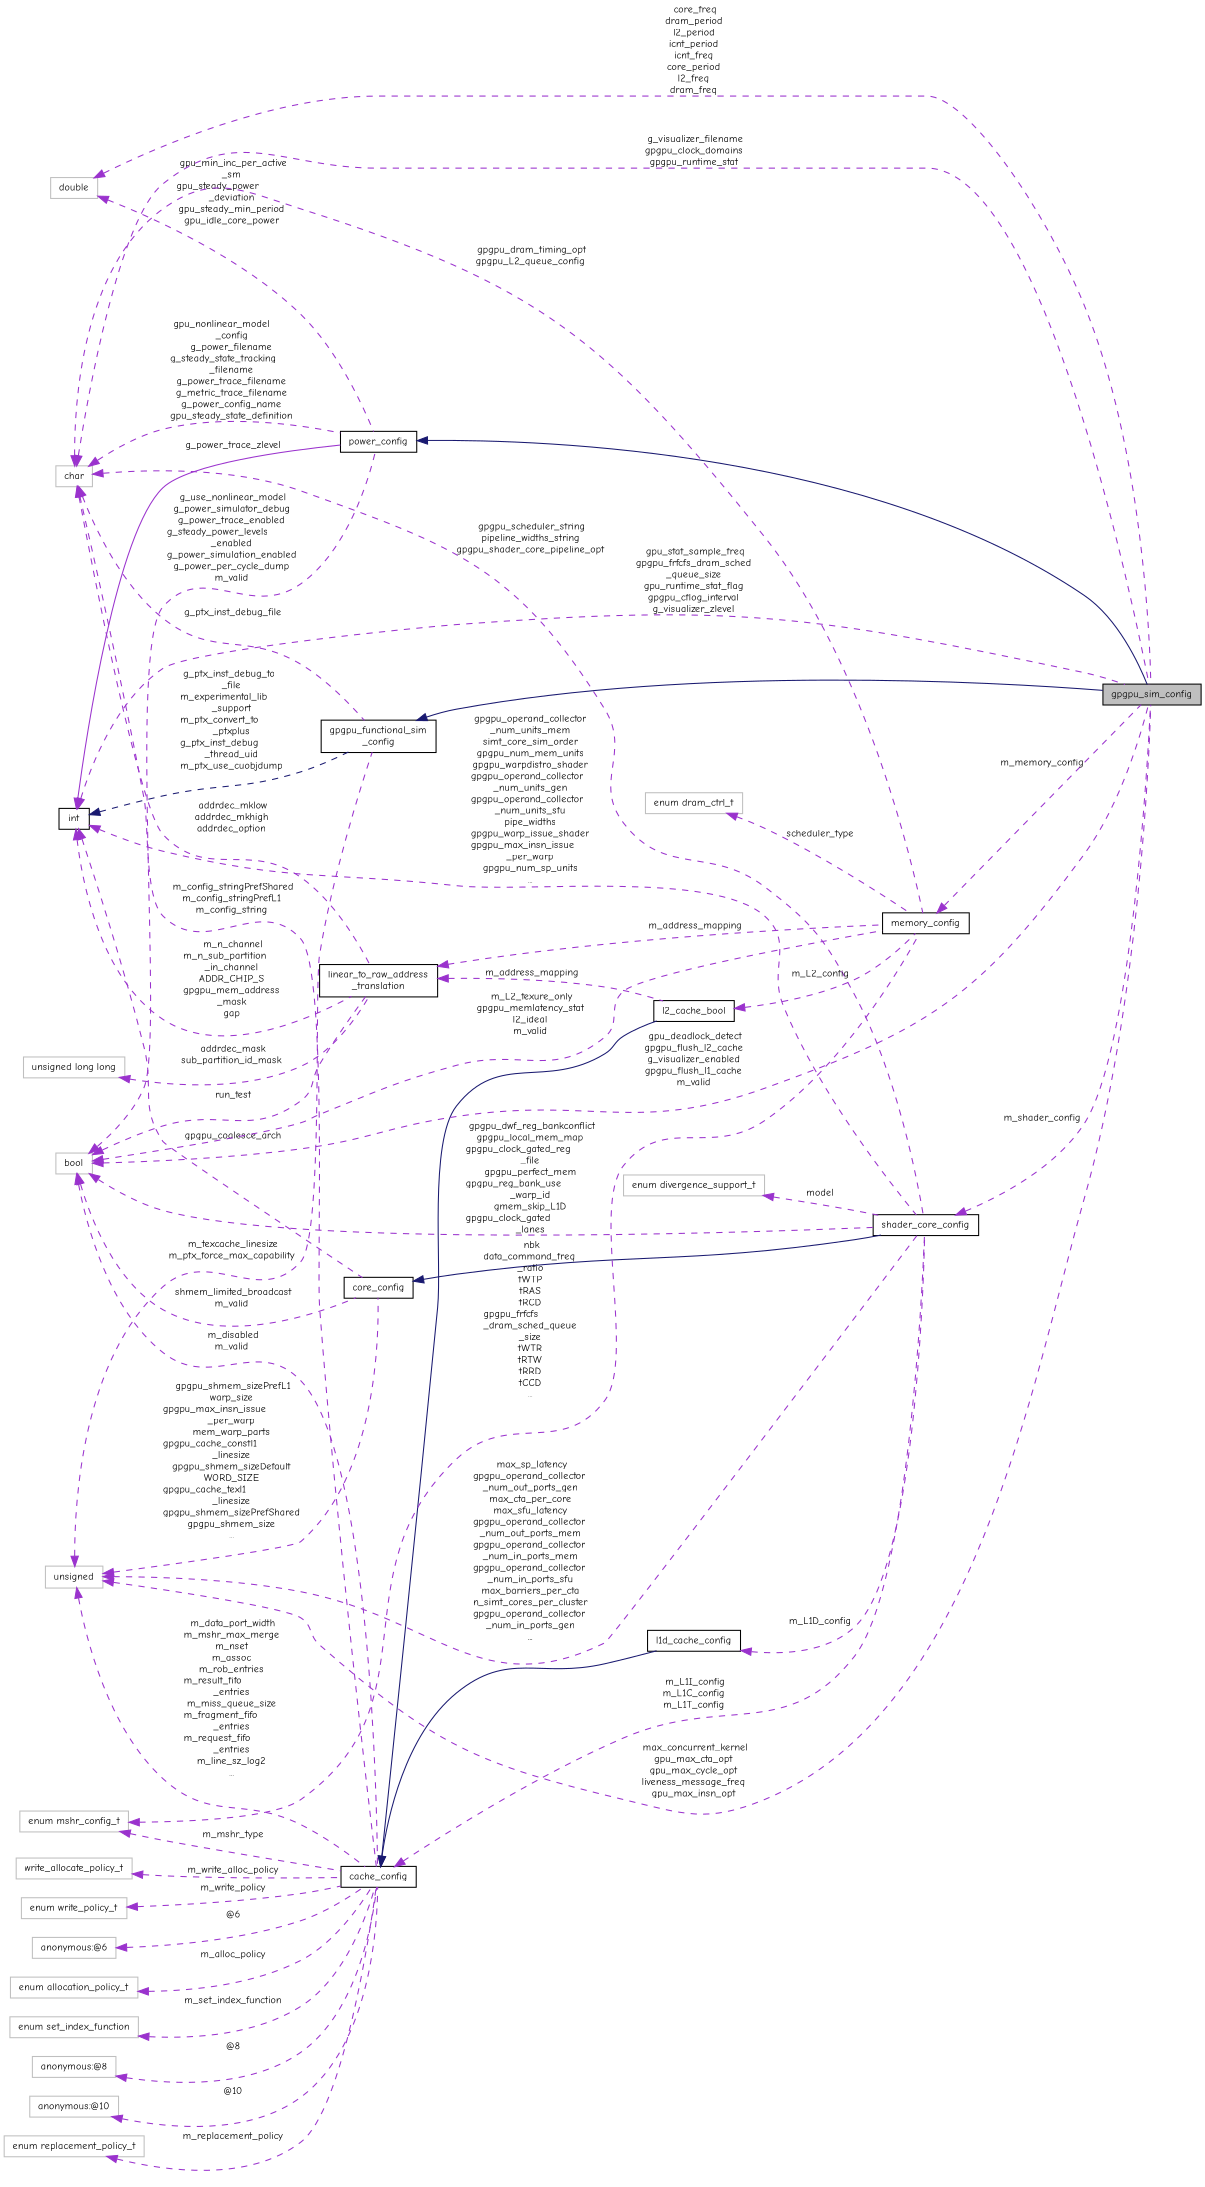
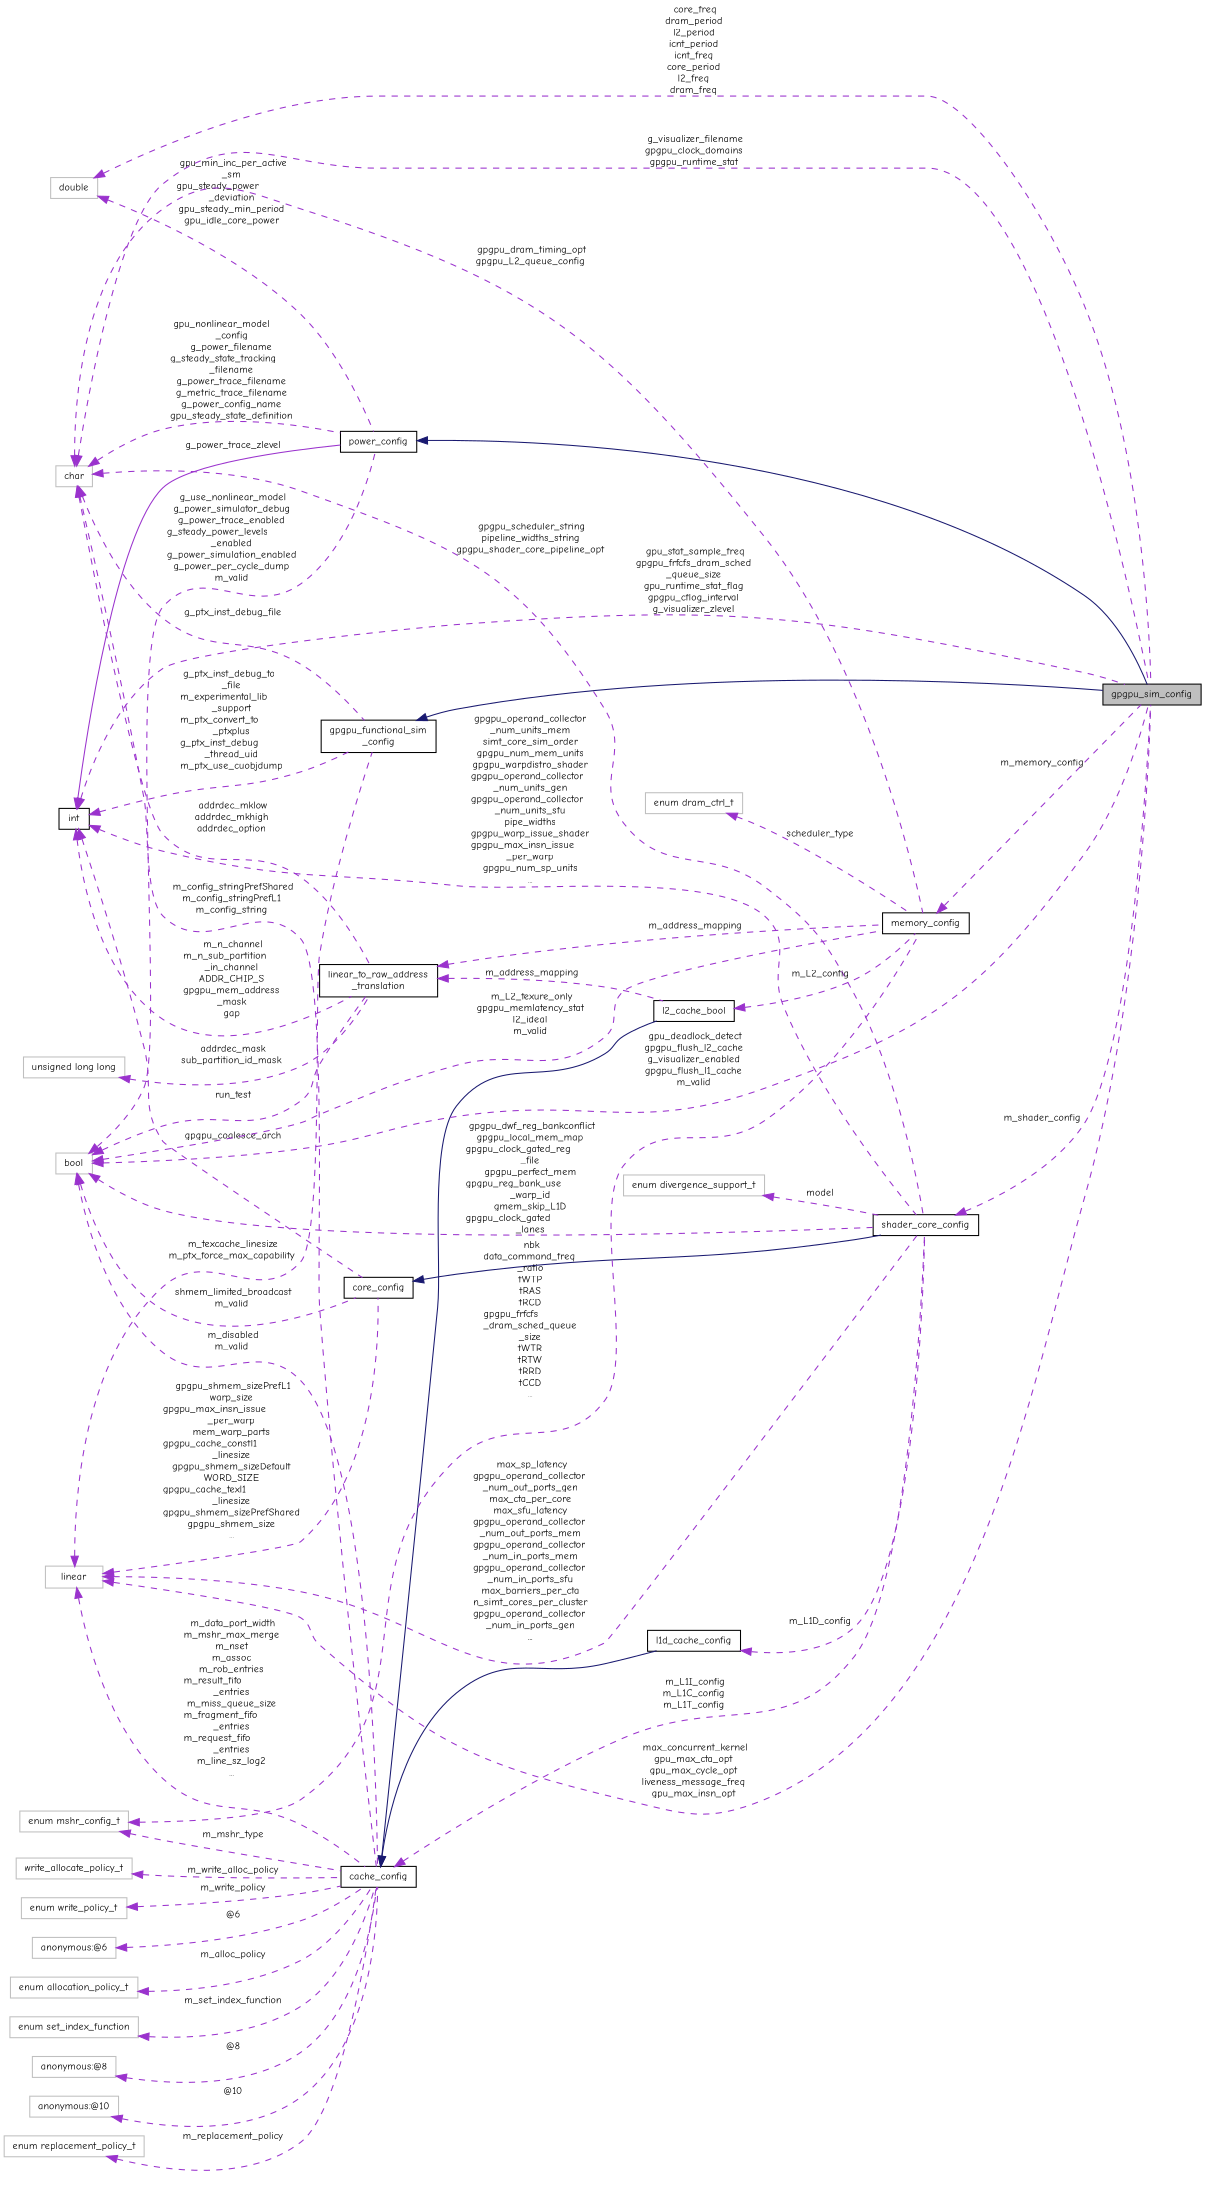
  digraph {
    fontname="Comic Neue"
    rankdir=LR
    node [color=grey75 fontname="Comic Neue" fontsize=10 shape=record]
    edge [color=darkorchid3 dir=back fontname="Comic Neue" fontsize=10 labelfontname=FreeSans labelfontsize=10 style=dashed]
    n1 [color=black fillcolor=grey75 fontcolor=black height=0.2 label=gpgpu_sim_config style=filled width=0.4]
    n2 [color=black height=0.2 label=power_config width=0.4]
    n3 [height=0.2 label=double width=0.4]
    n4 [height=0.2 label=char width=0.4]
    n5 [color=black height=0.2 label="gpgpu_functional_sim\l_config" width=0.4]
    n6 [color=black height=0.2 label=shader_core_config width=0.4]
    n7 [color=black height=0.2 label=cache_config width=0.4]
    n8 [color=black height=0.2 label=memory_config width=0.4]
    n9 [color=black height=0.2 label="linear_to_raw_address\l_translation" width=0.4]
    n10 [color=black height=0.2 label=l1d_cache_config width=0.4]
    n11 [color=black height=0.2 label=l2_cache_bool width=0.4]
    n12 [color=black height=0.2 label=int width=0.4]
    n13 [color=black height=0.2 label=core_config width=0.4]
    n14 [height=0.2 label=bool width=0.4]
-   n15 [height=0.2 label=unsigned width=0.4]
+   n15 [height=0.2 label=linear width=0.4]
    n16 [height=0.2 label=write_allocate_policy_t width=0.4]
    n17 [height=0.2 label="enum write_policy_t" width=0.4]
    n18 [height=0.2 label="anonymous:@6" width=0.4]
    n19 [height=0.2 label="enum allocation_policy_t" width=0.4]
    n20 [height=0.2 label="enum set_index_function" width=0.4]
    n21 [height=0.2 label="anonymous:@8" width=0.4]
    n22 [height=0.2 label="enum mshr_config_t" width=0.4]
    n23 [height=0.2 label="anonymous:@10" width=0.4]
    n24 [height=0.2 label="enum replacement_policy_t" width=0.4]
    n25 [height=0.2 label="enum divergence_support_t" width=0.4]
    n26 [height=0.2 label="enum dram_ctrl_t" width=0.4]
    n27 [height=0.2 label="unsigned long long" width=0.4]
    n2 -> n1 [color=midnightblue style=solid]
    n3 -> n1 [label=" core_freq\ndram_period\nl2_period\nicnt_period\nicnt_freq\ncore_period\nl2_freq\ndram_freq"]
    n3 -> n2 [label=" gpu_min_inc_per_active\l_sm\ngpu_steady_power\l_deviation\ngpu_steady_min_period\ngpu_idle_core_power"]
    n4 -> n1 [label=" g_visualizer_filename\ngpgpu_clock_domains\ngpgpu_runtime_stat"]
    n4 -> n2 [label=" gpu_nonlinear_model\l_config\ng_power_filename\ng_steady_state_tracking\l_filename\ng_power_trace_filename\ng_metric_trace_filename\ng_power_config_name\ngpu_steady_state_definition"]
    n4 -> n5 [label=" g_ptx_inst_debug_file"]
    n4 -> n6 [label=" gpgpu_scheduler_string\npipeline_widths_string\ngpgpu_shader_core_pipeline_opt"]
    n4 -> n7 [label=" m_config_stringPrefShared\nm_config_stringPrefL1\nm_config_string"]
    n4 -> n8 [label=" gpgpu_dram_timing_opt\ngpgpu_L2_queue_config"]
    n4 -> n9 [label=" addrdec_mklow\naddrdec_mkhigh\naddrdec_option"]
    n5 -> n1 [color=midnightblue style=solid]
    n6 -> n1 [label=" m_shader_config"]
    n7 -> n6 [label=" m_L1I_config\nm_L1C_config\nm_L1T_config"]
    n7 -> n10 [color=midnightblue style=solid]
    n7 -> n11 [color=midnightblue style=solid]
    n8 -> n1 [label=" m_memory_config"]
    n9 -> n8 [label=" m_address_mapping"]
    n9 -> n11 [label=" m_address_mapping"]
    n10 -> n6 [label=" m_L1D_config"]
    n11 -> n8 [label=" m_L2_config"]
    n12 -> n1 [label=" gpu_stat_sample_freq\ngpgpu_frfcfs_dram_sched\l_queue_size\ngpu_runtime_stat_flag\ngpgpu_cflog_interval\ng_visualizer_zlevel"]
    n12 -> n2 [label=" g_power_trace_zlevel" style=solid]
-   n12 -> n5 [color=midnightblue label=" g_ptx_inst_debug_to\l_file\nm_experimental_lib\l_support\nm_ptx_convert_to\l_ptxplus\ng_ptx_inst_debug\l_thread_uid\nm_ptx_use_cuobjdump"]
+   n12 -> n5 [label=" g_ptx_inst_debug_to\l_file\nm_experimental_lib\l_support\nm_ptx_convert_to\l_ptxplus\ng_ptx_inst_debug\l_thread_uid\nm_ptx_use_cuobjdump"]
    n12 -> n6 [label=" gpgpu_operand_collector\l_num_units_mem\nsimt_core_sim_order\ngpgpu_num_mem_units\ngpgpu_warpdistro_shader\ngpgpu_operand_collector\l_num_units_gen\ngpgpu_operand_collector\l_num_units_sfu\npipe_widths\ngpgpu_warp_issue_shader\ngpgpu_max_insn_issue\l_per_warp\ngpgpu_num_sp_units\n..."]
    n12 -> n9 [label=" m_n_channel\nm_n_sub_partition\l_in_channel\nADDR_CHIP_S\ngpgpu_mem_address\l_mask\ngap"]
    n12 -> n13 [label=" gpgpu_coalesce_arch"]
    n13 -> n6 [color=midnightblue style=solid]
    n14 -> n1 [label=" gpu_deadlock_detect\ngpgpu_flush_l2_cache\ng_visualizer_enabled\ngpgpu_flush_l1_cache\nm_valid"]
    n14 -> n2 [label=" g_use_nonlinear_model\ng_power_simulator_debug\ng_power_trace_enabled\ng_steady_power_levels\l_enabled\ng_power_simulation_enabled\ng_power_per_cycle_dump\nm_valid"]
    n14 -> n6 [label=" gpgpu_dwf_reg_bankconflict\ngpgpu_local_mem_map\ngpgpu_clock_gated_reg\l_file\ngpgpu_perfect_mem\ngpgpu_reg_bank_use\l_warp_id\ngmem_skip_L1D\ngpgpu_clock_gated\l_lanes"]
    n14 -> n7 [label=" m_disabled\nm_valid"]
    n14 -> n8 [label=" m_L2_texure_only\ngpgpu_memlatency_stat\nl2_ideal\nm_valid"]
    n14 -> n9 [label=" run_test"]
    n14 -> n13 [label=" shmem_limited_broadcast\nm_valid"]
    n15 -> n1 [label=" max_concurrent_kernel\ngpu_max_cta_opt\ngpu_max_cycle_opt\nliveness_message_freq\ngpu_max_insn_opt"]
    n15 -> n5 [label=" m_texcache_linesize\nm_ptx_force_max_capability"]
    n15 -> n6 [label=" max_sp_latency\ngpgpu_operand_collector\l_num_out_ports_gen\nmax_cta_per_core\nmax_sfu_latency\ngpgpu_operand_collector\l_num_out_ports_mem\ngpgpu_operand_collector\l_num_in_ports_mem\ngpgpu_operand_collector\l_num_in_ports_sfu\nmax_barriers_per_cta\nn_simt_cores_per_cluster\ngpgpu_operand_collector\l_num_in_ports_gen\n..."]
    n15 -> n7 [label=" m_data_port_width\nm_mshr_max_merge\nm_nset\nm_assoc\nm_rob_entries\nm_result_fifo\l_entries\nm_miss_queue_size\nm_fragment_fifo\l_entries\nm_request_fifo\l_entries\nm_line_sz_log2\n..."]
    n15 -> n13 [label=" gpgpu_shmem_sizePrefL1\nwarp_size\ngpgpu_max_insn_issue\l_per_warp\nmem_warp_parts\ngpgpu_cache_constl1\l_linesize\ngpgpu_shmem_sizeDefault\nWORD_SIZE\ngpgpu_cache_texl1\l_linesize\ngpgpu_shmem_sizePrefShared\ngpgpu_shmem_size\n..."]
    n16 -> n7 [label=" m_write_alloc_policy"]
    n17 -> n7 [label=" m_write_policy"]
    n18 -> n7 [label=" @6"]
    n19 -> n7 [label=" m_alloc_policy"]
    n20 -> n7 [label=" m_set_index_function"]
    n21 -> n7 [label=" @8"]
    n22 -> n7 [label=" m_mshr_type"]
    n22 -> n8 [label=" nbk\ndata_command_freq\l_ratio\ntWTP\ntRAS\ntRCD\ngpgpu_frfcfs\l_dram_sched_queue\l_size\ntWTR\ntRTW\ntRRD\ntCCD\n..."]
    n23 -> n7 [label=" @10"]
    n24 -> n7 [label=" m_replacement_policy"]
    n25 -> n6 [label=" model"]
    n26 -> n8 [label=" scheduler_type"]
    n27 -> n9 [label=" addrdec_mask\nsub_partition_id_mask"]
  }
